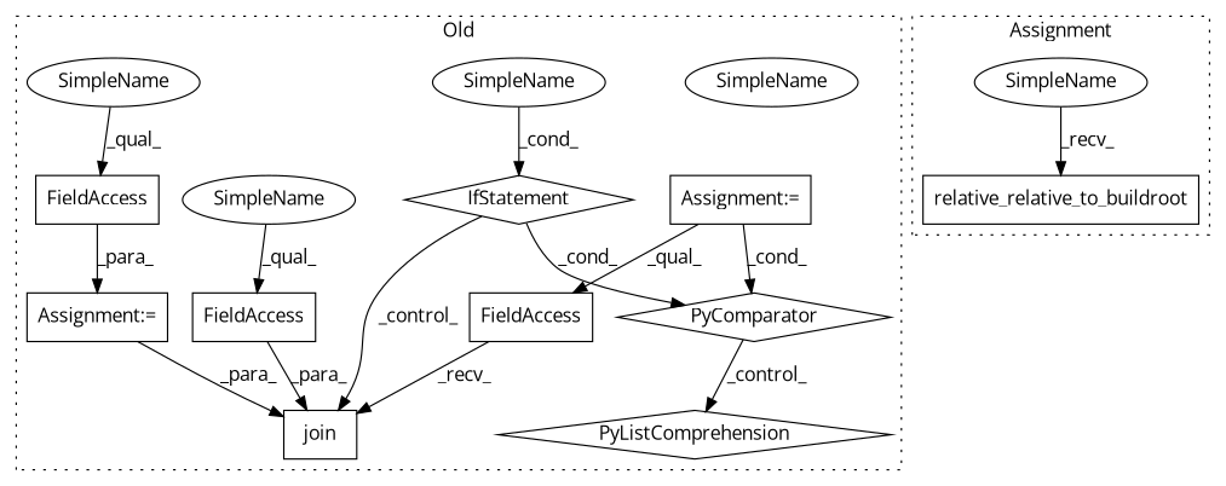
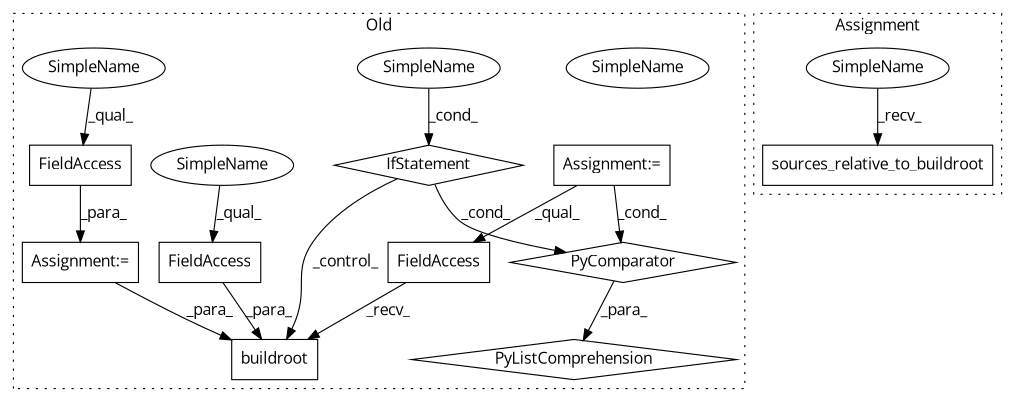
  digraph {
    fontname="Open Sans"
    node [a=42 fontname="Open Sans" l=35 s=6294 shape=box]
    edge [fontname="Open Sans"]
    n1 [a=25 label=IfStatement shape=diamond]
-   n2 [a=32 l="5,1" label=join s="6205,6235"]
+   n2 [a=32 l="5,1" label=buildroot s="6205,6235"]
    n3 [a=113 label=PyComparator shape=diamond]
    n4 [a=22 l=18 label=FieldAccess s=6210]
    n5 [a=22 l=7 label=FieldAccess s=6197]
    n6 [l=5 label=SimpleName s=6324 shape=ellipse]
    n7 [a=7 l=2 label="Assignment:=" s=6125]
    n8 [a=7 label="Assignment:="]
    n9 [a=22 l=14 label=FieldAccess s=6306]
    n10 [a=109 l=140 label=PyListComprehension s=6197 shape=diamond]
    n11 [l=6 label=SimpleName s=6210 shape=ellipse]
    n12 [l=6 label=SimpleName s=6306 shape=ellipse]
    n13 [l=5 label=SimpleName s=6324 shape=ellipse]
-   n14 [a=32 l=31 label=relative_relative_to_buildroot s=6036]
+   n14 [a=32 l=31 label=sources_relative_to_buildroot s=6036]
    n15 [l=6 label=SimpleName s=6029 shape=ellipse]
    subgraph cluster_1 {
      label=Old
      style=dotted
      n1
      n2
      n3
      n4
      n5
      n6
      n7
      n8
      n9
      n10
      n11
      n12
      n13
    }
    subgraph cluster_2 {
      label=Assignment
      style=dotted
      n14
      n15
    }
    n1 -> n2 [label=_control_]
    n1 -> n3 [label=_cond_]
-   n3 -> n10 [label=_control_]
+   n3 -> n10 [label=_para_]
    n4 -> n2 [label=_para_]
    n5 -> n2 [label=_recv_]
    n7 -> n3 [label=_cond_]
    n7 -> n5 [label=_qual_]
    n8 -> n2 [label=_para_]
    n9 -> n8 [label=_para_]
    n11 -> n4 [label=_qual_]
    n12 -> n9 [label=_qual_]
    n13 -> n1 [label=_cond_]
    n15 -> n14 [label=_recv_]
  }
